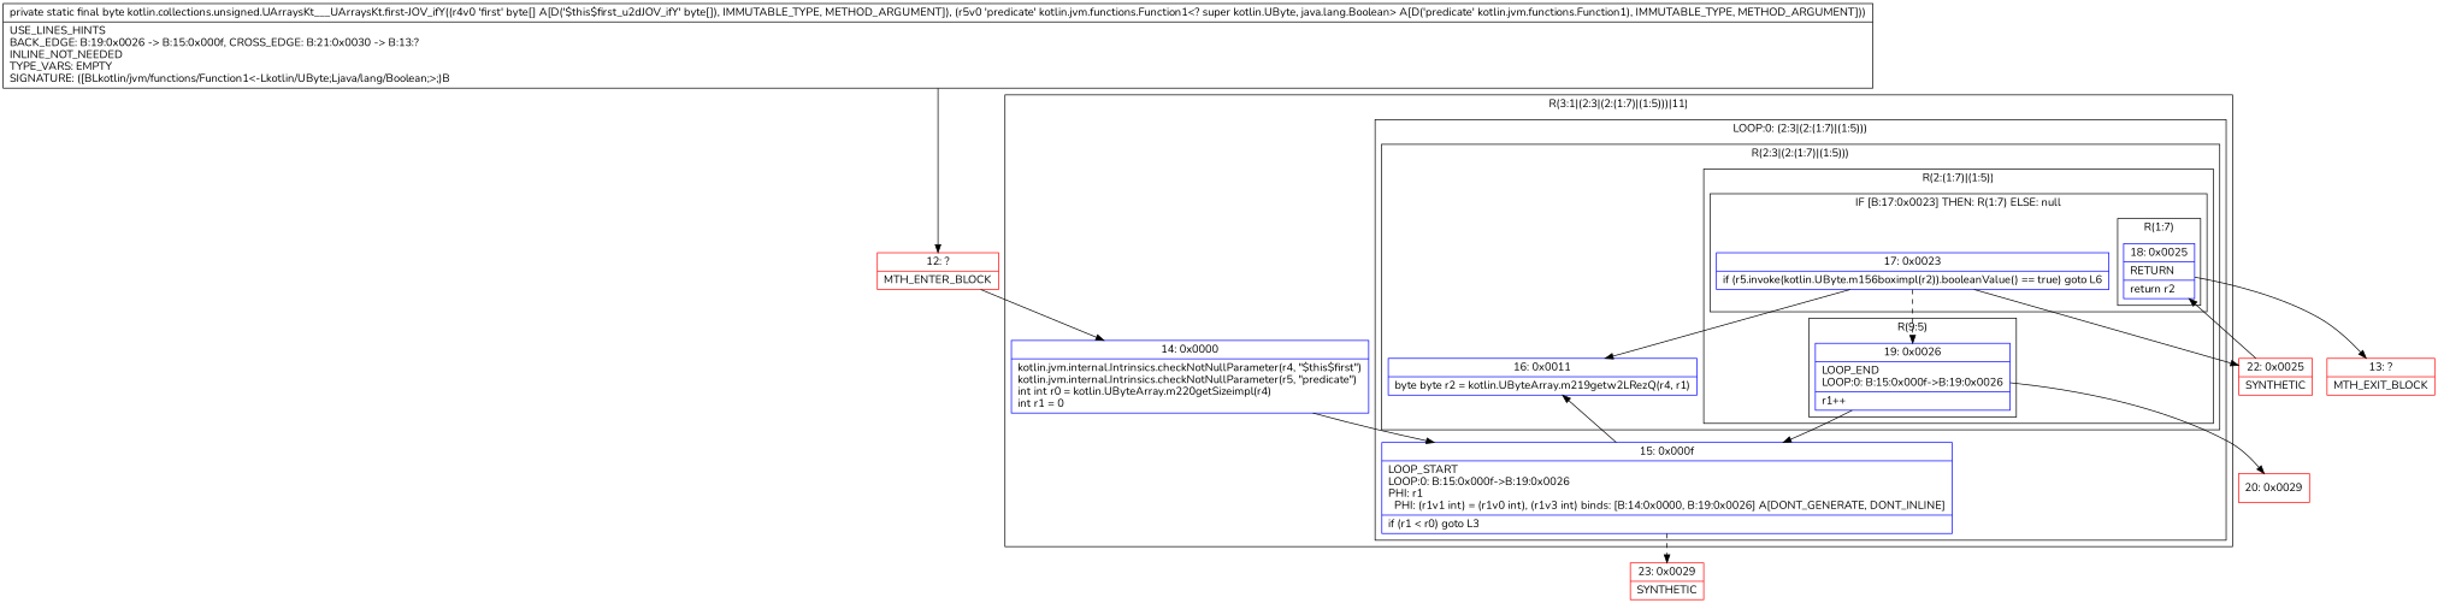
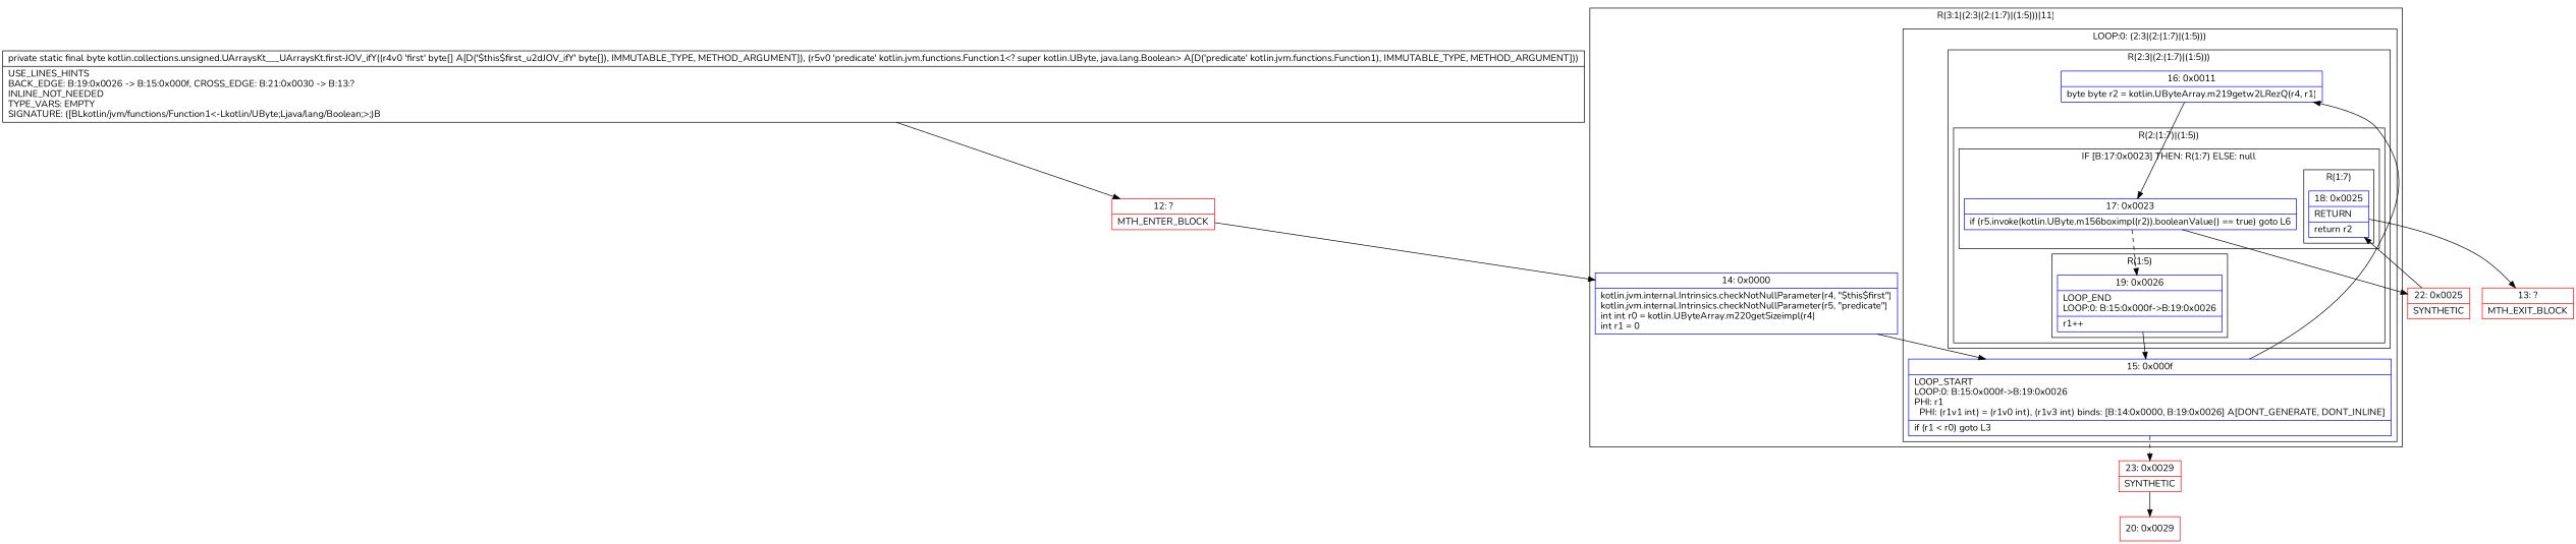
  digraph {
    fontname=Nunito
    node [color=blue fontname=Nunito shape=record]
    edge [fontname=Nunito]
    n1 [label="{18\:\ 0x0025|RETURN\l|return r2\l}"]
    n2 [label="{17\:\ 0x0023|if (r5.invoke(kotlin.UByte.m156boximpl(r2)).booleanValue() == true) goto L6\l}"]
    n3 [label="{19\:\ 0x0026|LOOP_END\lLOOP:0: B:15:0x000f\-\>B:19:0x0026\l|r1++\l}"]
    n4 [label="{16\:\ 0x0011|byte byte r2 = kotlin.UByteArray.m219getw2LRezQ(r4, r1)\l}"]
    n5 [label="{15\:\ 0x000f|LOOP_START\lLOOP:0: B:15:0x000f\-\>B:19:0x0026\lPHI: r1 \l  PHI: (r1v1 int) = (r1v0 int), (r1v3 int) binds: [B:14:0x0000, B:19:0x0026] A[DONT_GENERATE, DONT_INLINE]\l|if (r1 \< r0) goto L3\l}"]
    n6 [label="{14\:\ 0x0000|kotlin.jvm.internal.Intrinsics.checkNotNullParameter(r4, \"$this$first\")\lkotlin.jvm.internal.Intrinsics.checkNotNullParameter(r5, \"predicate\")\lint int r0 = kotlin.UByteArray.m220getSizeimpl(r4)\lint r1 = 0\l}"]
    n7 [color=red label="{13\:\ ?|MTH_EXIT_BLOCK\l}"]
    n8 [color=red label="{22\:\ 0x0025|SYNTHETIC\l}"]
    n9 [color=red label="{23\:\ 0x0029|SYNTHETIC\l}"]
    n10 [color=red label="{20\:\ 0x0029}"]
    n11 [color=red label="{12\:\ ?|MTH_ENTER_BLOCK\l}"]
    n12 [label="{private static final byte kotlin.collections.unsigned.UArraysKt___UArraysKt.first\-JOV_ifY((r4v0 'first' byte[] A[D('$this$first_u2dJOV_ifY' byte[]), IMMUTABLE_TYPE, METHOD_ARGUMENT]), (r5v0 'predicate' kotlin.jvm.functions.Function1\<? super kotlin.UByte, java.lang.Boolean\> A[D('predicate' kotlin.jvm.functions.Function1), IMMUTABLE_TYPE, METHOD_ARGUMENT]))  | USE_LINES_HINTS\lBACK_EDGE: B:19:0x0026 \-\> B:15:0x000f, CROSS_EDGE: B:21:0x0030 \-\> B:13:?\lINLINE_NOT_NEEDED\lTYPE_VARS: EMPTY\lSIGNATURE: ([BLkotlin\/jvm\/functions\/Function1\<\-Lkotlin\/UByte;Ljava\/lang\/Boolean;\>;)B\l}" color=""]
    subgraph cluster_1 {
      label="R(3:1|(2:3|(2:(1:7)|(1:5)))|11)"
      n6
      subgraph cluster_2 {
        label="LOOP:0: (2:3|(2:(1:7)|(1:5)))"
        n5
        subgraph cluster_3 {
          label="R(2:3|(2:(1:7)|(1:5)))"
          n4
          subgraph cluster_4 {
            label="R(2:(1:7)|(1:5))"
            subgraph cluster_5 {
              label="IF [B:17:0x0023] THEN: R(1:7) ELSE: null"
              n2
              subgraph cluster_6 {
                label="R(1:7)"
                n1
              }
            }
            subgraph cluster_7 {
-             label="R(9:5)"
+             label="R(1:5)"
              n3
            }
          }
        }
      }
    }
    n1 -> n7
    n2 -> n3 [style=dashed]
    n2 -> n8
    n3 -> n5
-   n2 -> n4
+   n4 -> n2
    n5 -> n4
    n5 -> n9 [style=dashed]
    n6 -> n5
    n8 -> n1
-   n3 -> n10
+   n9 -> n10
    n11 -> n6
    n12 -> n11
  }
